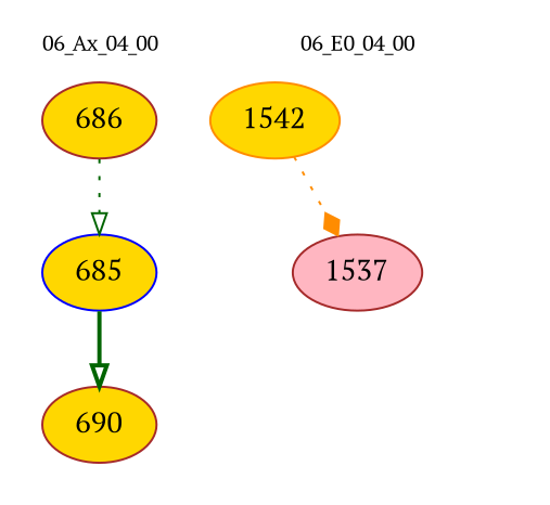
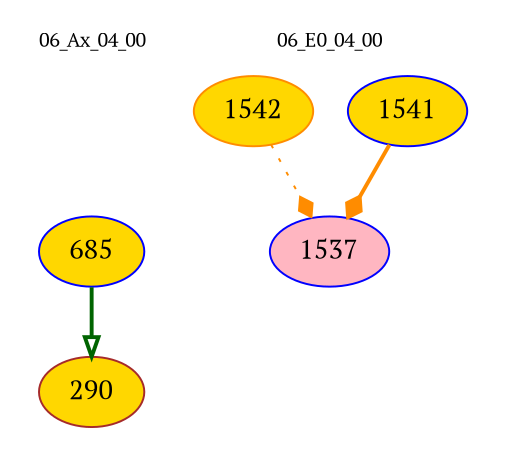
  digraph {
    fontname="PT Serif"
    node [color=brown fillcolor=gold fontname="PT Serif" style=filled]
    edge [arrowhead=onormal color=darkgreen fontname="PT Serif" style=dotted]
-   n1 [label=686]
    n2 [color=blue label=685]
-   n3 [label=690]
-   n5 [fillcolor=lightpink label=1537]
+   n3 [label=290]
+   n4 [color=blue label=1541]
+   n5 [color=blue fillcolor=lightpink label=1537]
    n6 [color=darkorange label=1542]
    subgraph cluster_1 {
      color=white
      fontsize=10
      label="06_Ax_04_00"
-     n1
      n2
      n3
    }
    subgraph cluster_2 {
      color=white
      fontsize=10
      label="06_E0_04_00"
+     n4
      n5
      n6
    }
-   n1 -> n2
    n2 -> n3 [style=bold]
+   n4 -> n5 [arrowhead=diamond color=darkorange style=bold]
    n6 -> n5 [arrowhead=diamond color=darkorange]
  }
